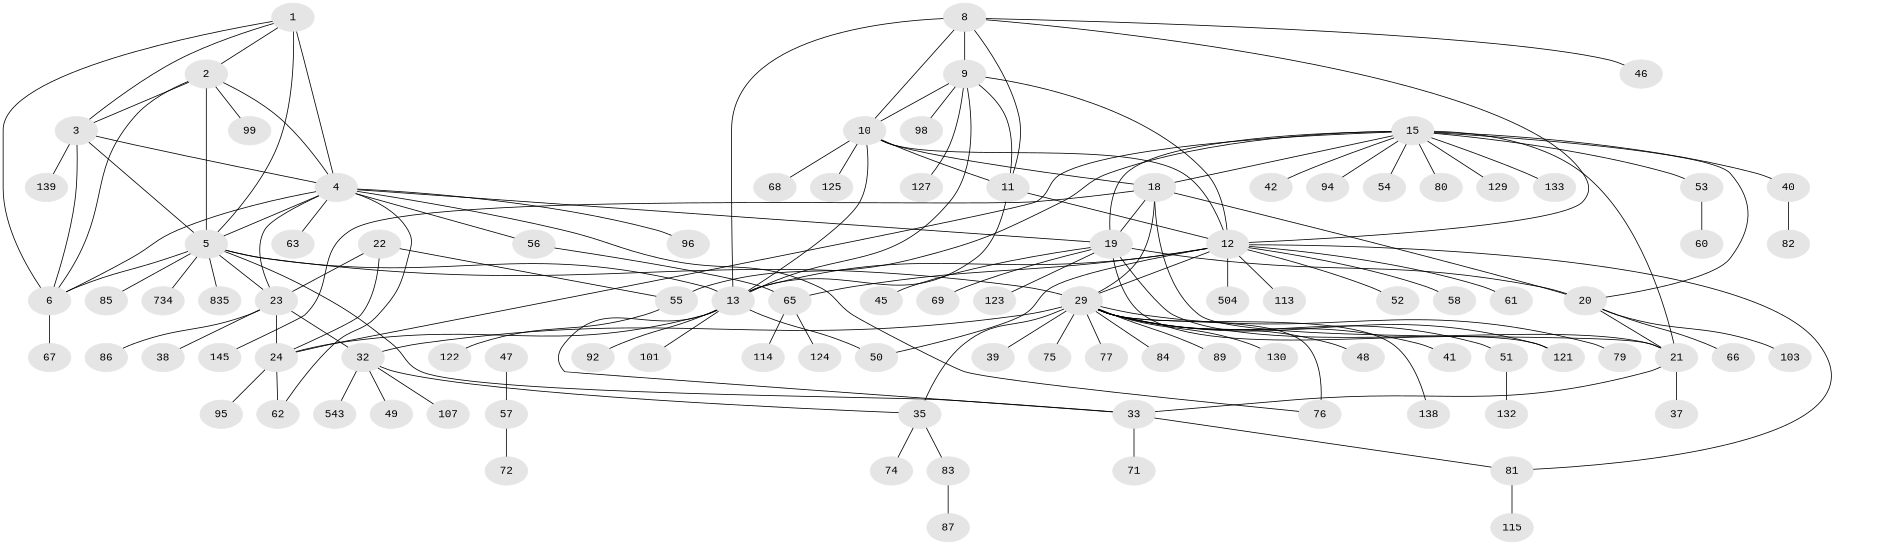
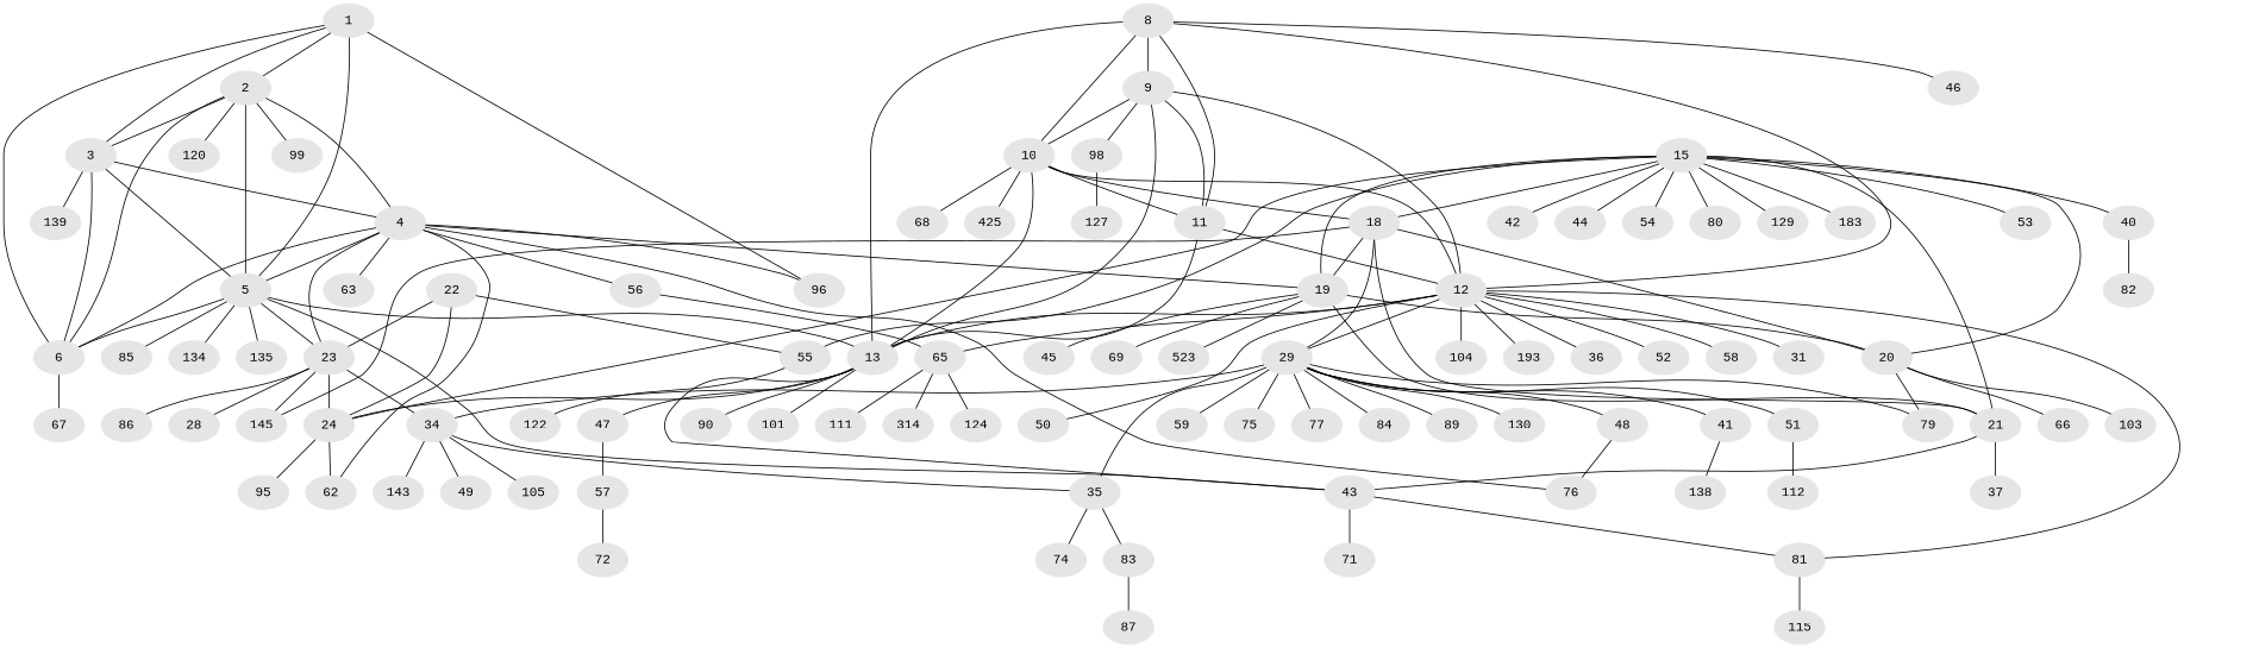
  graph {
    fontname="Liberation Mono"
    node [color=gray90 fontname="Liberation Mono" style=filled]
    edge [fontname="Liberation Mono"]
    1
    2
    3
    4
    5 [super="+7"]
    6 [super="+136"]
    99
+   120
    139
    19
    23 [super="+90+94+25"]
    56
    62 [super="+137"]
    63
    76 [super="+93"]
    96 [super="+118"]
    13
    29 [super="+30+32"]
-   43 [super="+73" label=33]
+   43 [super="+73"]
    85
-   134 [label=734]
-   135 [label=835]
+   134
+   135
    67
    20
    21 [super="+146"]
    45 [super="+109"]
    69
-   121
-   123
+   123 [label=523]
    24 [super="+88"]
    145
-   34 [label=32]
-   38
+   34
+   38 [label=28]
    86
    65
    47 [super="+112"]
-   92
+   92 [label=90]
    101
    35
    41
    48
    51
-   59 [label=39]
+   59
    75
    77
    79 [super="+91"]
    84
    89 [super="+126"]
    130
    138
    81
    71
    8
    9
    10 [super="+14+78"]
    11
    12 [super="+107+116+131"]
    46
    98
    127
    18
    68
-   125
+   125 [label=425]
+   36
    50
    52
    58
-   61
-   104 [label=504]
-   113
-   114
+   61 [label=31]
+   104
+   113 [label=193]
+   111 [super="+144"]
+   114 [label=314]
    124
    115 [super="+142"]
    95
    57
    15 [super="+16+141+70+108"]
    40
    42
-   44 [label=94]
+   44
    53
    54
    55
    80
    129
-   133
+   133 [label=183]
    66
    103
    37
    82 [super="+106"]
-   60
    122
    22 [super="+27+117"]
    49
-   105 [label=107]
-   143 [label=543]
+   105
+   143
    74
    83
-   132
+   132 [label=112]
    87
    72
    1 -- 2
    1 -- 3
-   1 -- 4
+   1 -- 96
    1 -- 5 [weight=2]
    1 -- 6
    2 -- 3
    2 -- 4
    2 -- 5 [weight=2]
    2 -- 6
    2 -- 99
+   2 -- 120
    3 -- 4
    3 -- 5 [weight=2]
    3 -- 6
    3 -- 139
    4 -- 5 [weight=2]
    4 -- 6
    4 -- 19
    4 -- 23
    4 -- 56
    4 -- 62
    4 -- 63
    4 -- 76
    4 -- 96
    5 -- 6 [weight=2]
    5 -- 23
    5 -- 13
-   5 -- 29
    5 -- 43
    5 -- 85
    5 -- 134
    5 -- 135
    6 -- 67
    19 -- 20
    19 -- 21
    19 -- 45
    19 -- 69
-   19 -- 121
    19 -- 123
    23 -- 24 [weight=3]
+   23 -- 145
    23 -- 34
    23 -- 38
    23 -- 86
    56 -- 65
    13 -- 43
    13 -- 24
-   13 -- 50
+   13 -- 47
    13 -- 92
    13 -- 101
-   29 -- 76
-   29 -- 121
+   48 -- 76
    29 -- 34 [weight=5]
    29 -- 35 [weight=5]
    29 -- 41
    29 -- 48
    29 -- 51
    29 -- 59
    29 -- 75
    29 -- 77
    29 -- 79
    29 -- 84
    29 -- 89
    29 -- 130
-   29 -- 138
+   41 -- 138
    43 -- 81
    43 -- 71
-   20 -- 21
+   20 -- 79
    20 -- 66
    20 -- 103
    21 -- 43
    21 -- 37
    24 -- 62
    24 -- 95
    34 -- 35
    34 -- 49
    34 -- 105
    34 -- 143
+   65 -- 111
    65 -- 114
    65 -- 124
    47 -- 57
    35 -- 74
    35 -- 83
    51 -- 132
    81 -- 115
    8 -- 13
    8 -- 9
    8 -- 10 [weight=2]
    8 -- 11
    8 -- 12
    8 -- 46
    9 -- 13
    9 -- 10 [weight=2]
    9 -- 11
    9 -- 12
    9 -- 98
-   9 -- 127
+   98 -- 127
    10 -- 13 [weight=2]
    10 -- 11 [weight=2]
    10 -- 12 [weight=2]
    10 -- 18
    10 -- 68
    10 -- 125
    11 -- 13
    11 -- 12
    12 -- 13
    12 -- 29
    12 -- 65
    12 -- 81
+   12 -- 36
    12 -- 50
    12 -- 52
    12 -- 58
    12 -- 61
    12 -- 104
    12 -- 113
    18 -- 19
    18 -- 29
    18 -- 20
    18 -- 21
    18 -- 145
    57 -- 72
    15 -- 19 [weight=3]
    15 -- 20 [weight=3]
    15 -- 21 [weight=3]
    15 -- 24
    15 -- 18 [weight=3]
    15 -- 40
    15 -- 42
    15 -- 44
    15 -- 53
    15 -- 54
    15 -- 55
    15 -- 80
    15 -- 129
    15 -- 133
    40 -- 82
-   53 -- 60
    55 -- 122
    22 -- 23 [weight=9]
    22 -- 24 [weight=3]
    22 -- 55
    83 -- 87
  }
